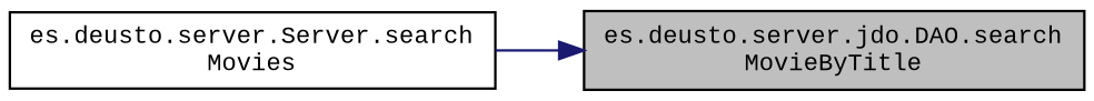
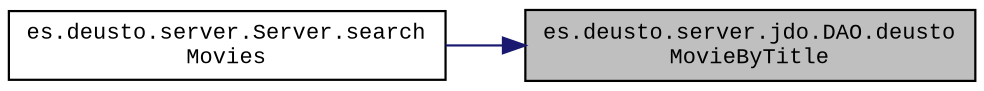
  digraph {
    rankdir=RL
    fontname="Liberation Mono"
    node [color=black fontname="Liberation Mono" fontsize=10 shape=record style=filled]
-   n1 [fillcolor=grey75 fontcolor=black height=0.2 label="es.deusto.server.jdo.DAO.search\lMovieByTitle" width=0.4]
+   n1 [fillcolor=grey75 fontcolor=black height=0.2 label="es.deusto.server.jdo.DAO.deusto\lMovieByTitle" width=0.4]
    n2 [fillcolor=white height=0.2 label="es.deusto.server.Server.search\lMovies" width=0.4]
    n1 -> n2 [color=midnightblue dir=back fontname="Liberation Mono" fontsize=10 labelfontname=Helvetica labelfontsize=10 style=solid]
  }
